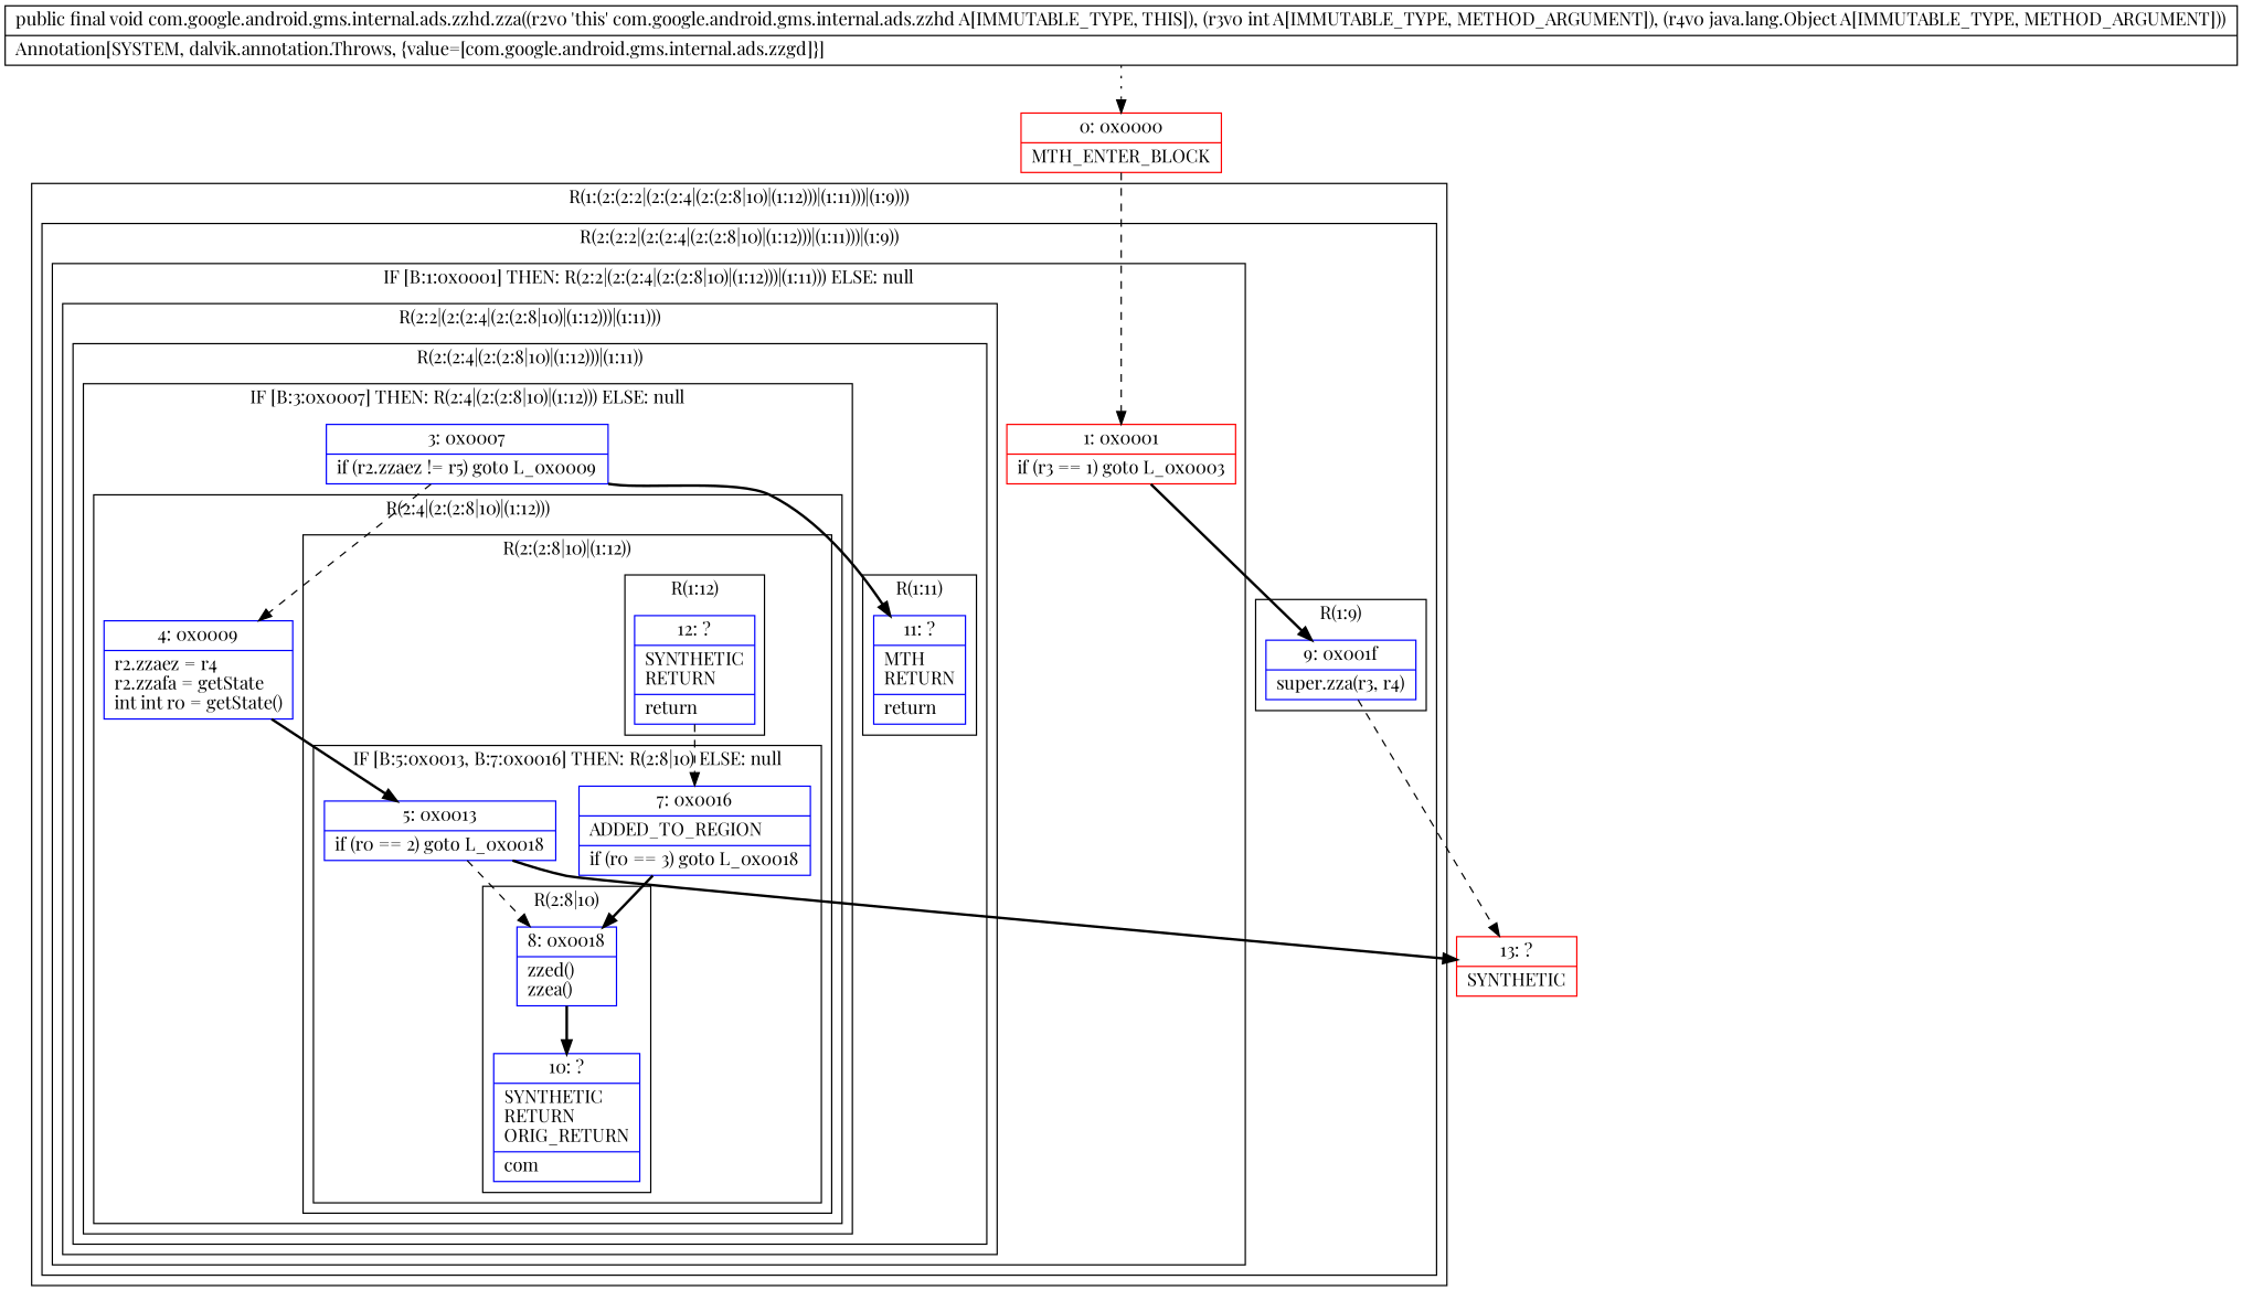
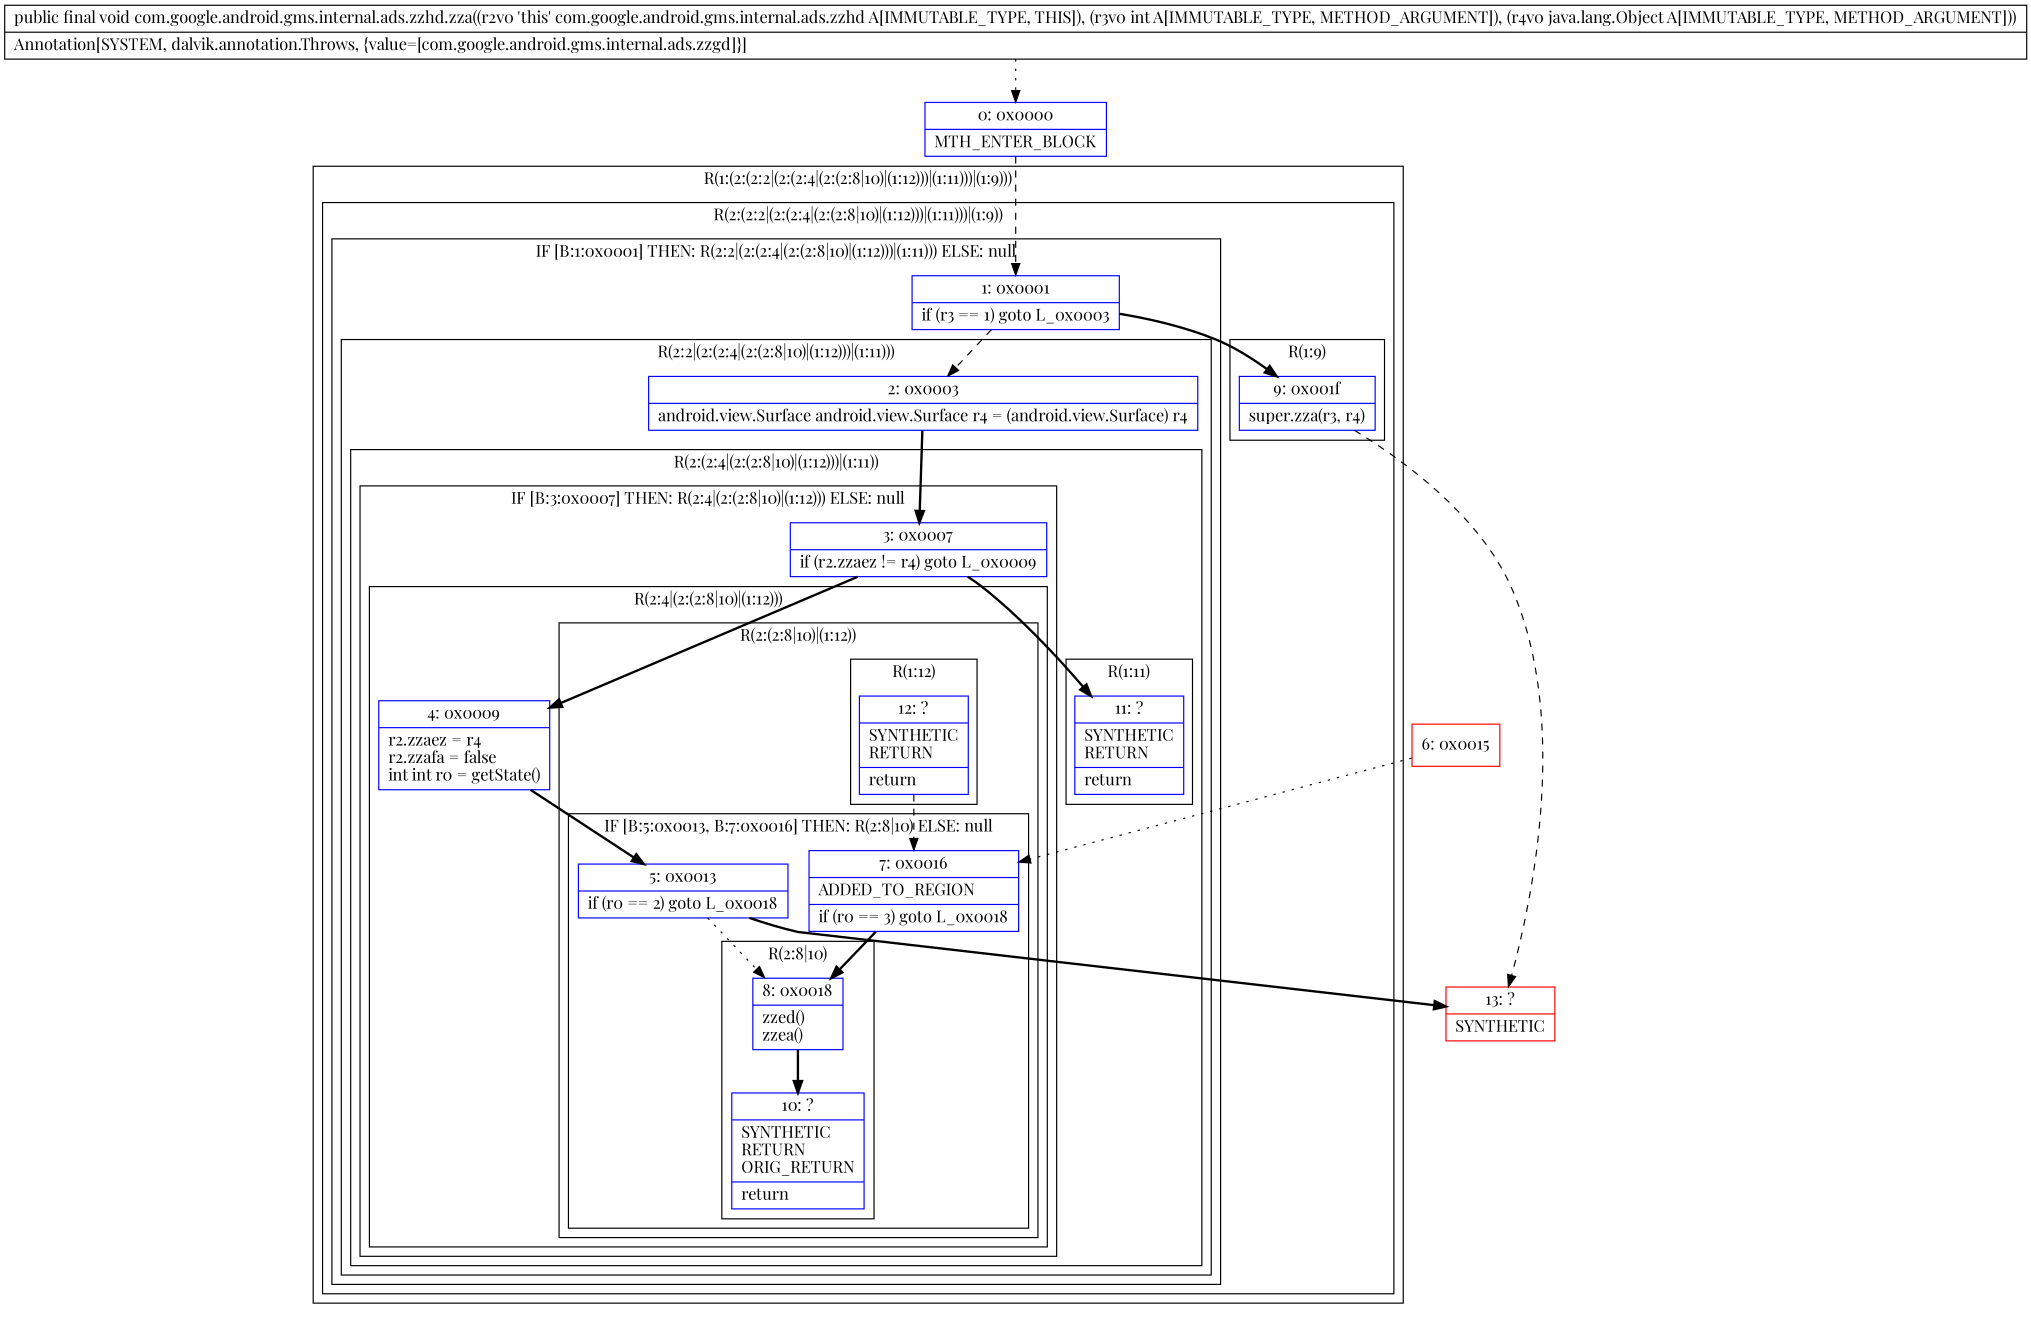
  digraph {
    fontname="Playfair Display"
    node [color=blue fontname="Playfair Display" shape=record]
    edge [fontname="Playfair Display" style=bold]
    n1 [label="{8\:\ 0x0018|zzed()\lzzea()\l}"]
-   n2 [label="{10\:\ ?|SYNTHETIC\lRETURN\lORIG_RETURN\l|com\l}"]
+   n2 [label="{10\:\ ?|SYNTHETIC\lRETURN\lORIG_RETURN\l|return\l}"]
    n3 [label="{5\:\ 0x0013|if (r0 == 2) goto L_0x0018\l}"]
    n4 [label="{7\:\ 0x0016|ADDED_TO_REGION\l|if (r0 == 3) goto L_0x0018\l}"]
    n5 [label="{12\:\ ?|SYNTHETIC\lRETURN\l|return\l}"]
-   n6 [label="{4\:\ 0x0009|r2.zzaez = r4\lr2.zzafa = getState\lint int r0 = getState()\l}"]
-   n7 [label="{3\:\ 0x0007|if (r2.zzaez != r5) goto L_0x0009\l}"]
-   n8 [label="{11\:\ ?|MTH\lRETURN\l|return\l}"]
-   n10 [color=red label="{1\:\ 0x0001|if (r3 == 1) goto L_0x0003\l}"]
+   n6 [label="{4\:\ 0x0009|r2.zzaez = r4\lr2.zzafa = false\lint int r0 = getState()\l}"]
+   n7 [label="{3\:\ 0x0007|if (r2.zzaez != r4) goto L_0x0009\l}"]
+   n8 [label="{11\:\ ?|SYNTHETIC\lRETURN\l|return\l}"]
+   n9 [label="{2\:\ 0x0003|android.view.Surface android.view.Surface r4 = (android.view.Surface) r4\l}"]
+   n10 [label="{1\:\ 0x0001|if (r3 == 1) goto L_0x0003\l}"]
    n11 [label="{9\:\ 0x001f|super.zza(r3, r4)\l}"]
    n12 [color=red label="{13\:\ ?|SYNTHETIC\l}"]
-   n14 [color=red label="{0\:\ 0x0000|MTH_ENTER_BLOCK\l}"]
+   n13 [color=red label="{6\:\ 0x0015}"]
+   n14 [label="{0\:\ 0x0000|MTH_ENTER_BLOCK\l}"]
    n15 [label="{public final void com.google.android.gms.internal.ads.zzhd.zza((r2v0 'this' com.google.android.gms.internal.ads.zzhd A[IMMUTABLE_TYPE, THIS]), (r3v0 int A[IMMUTABLE_TYPE, METHOD_ARGUMENT]), (r4v0 java.lang.Object A[IMMUTABLE_TYPE, METHOD_ARGUMENT]))  | Annotation[SYSTEM, dalvik.annotation.Throws, \{value=[com.google.android.gms.internal.ads.zzgd]\}]\l}" color=""]
    subgraph cluster_1 {
      label="R(1:(2:(2:2|(2:(2:4|(2:(2:8|10)|(1:12)))|(1:11)))|(1:9)))"
      subgraph cluster_2 {
        label="R(2:(2:2|(2:(2:4|(2:(2:8|10)|(1:12)))|(1:11)))|(1:9))"
        subgraph cluster_3 {
          label="IF [B:1:0x0001] THEN: R(2:2|(2:(2:4|(2:(2:8|10)|(1:12)))|(1:11))) ELSE: null"
          n10
          subgraph cluster_4 {
            label="R(2:2|(2:(2:4|(2:(2:8|10)|(1:12)))|(1:11)))"
+           n9
            subgraph cluster_5 {
              label="R(2:(2:4|(2:(2:8|10)|(1:12)))|(1:11))"
              subgraph cluster_6 {
                label="IF [B:3:0x0007] THEN: R(2:4|(2:(2:8|10)|(1:12))) ELSE: null"
                n7
                subgraph cluster_7 {
                  label="R(2:4|(2:(2:8|10)|(1:12)))"
                  n6
                  subgraph cluster_8 {
                    label="R(2:(2:8|10)|(1:12))"
                    subgraph cluster_9 {
                      label="IF [B:5:0x0013, B:7:0x0016] THEN: R(2:8|10) ELSE: null"
                      n3
                      n4
                      subgraph cluster_10 {
                        label="R(2:8|10)"
                        n1
                        n2
                      }
                    }
                    subgraph cluster_11 {
                      label="R(1:12)"
                      n5
                    }
                  }
                }
              }
              subgraph cluster_12 {
                label="R(1:11)"
                n8
              }
            }
          }
        }
        subgraph cluster_13 {
          label="R(1:9)"
          n11
        }
      }
    }
    n1 -> n2
-   n3 -> n1 [style=dashed]
+   n3 -> n1 [style=dotted]
    n3 -> n12
    n4 -> n1
    n5 -> n4 [style=dashed]
    n6 -> n3
-   n7 -> n6 [style=dashed]
+   n7 -> n6
    n7 -> n8
+   n9 -> n7
+   n10 -> n9 [style=dashed]
    n10 -> n11
    n11 -> n12 [style=dashed]
+   n13 -> n4 [style=dotted]
    n14 -> n10 [style=dashed]
    n15 -> n14 [style=dotted]
  }
